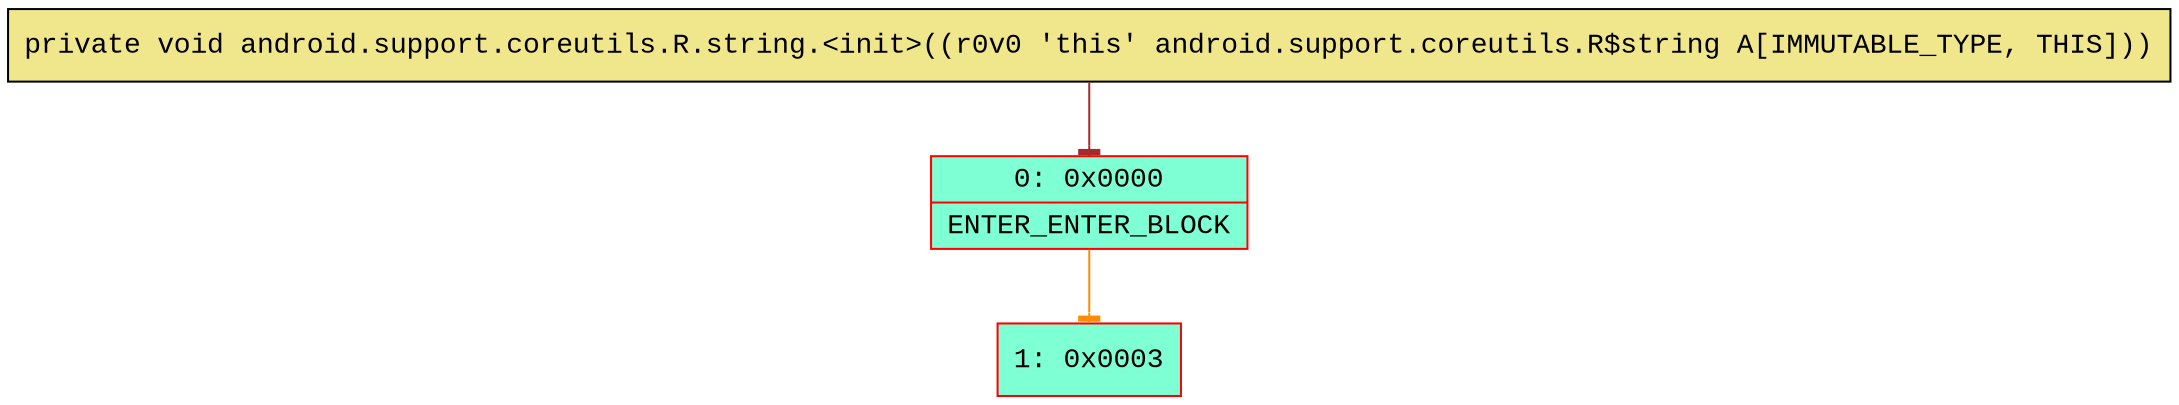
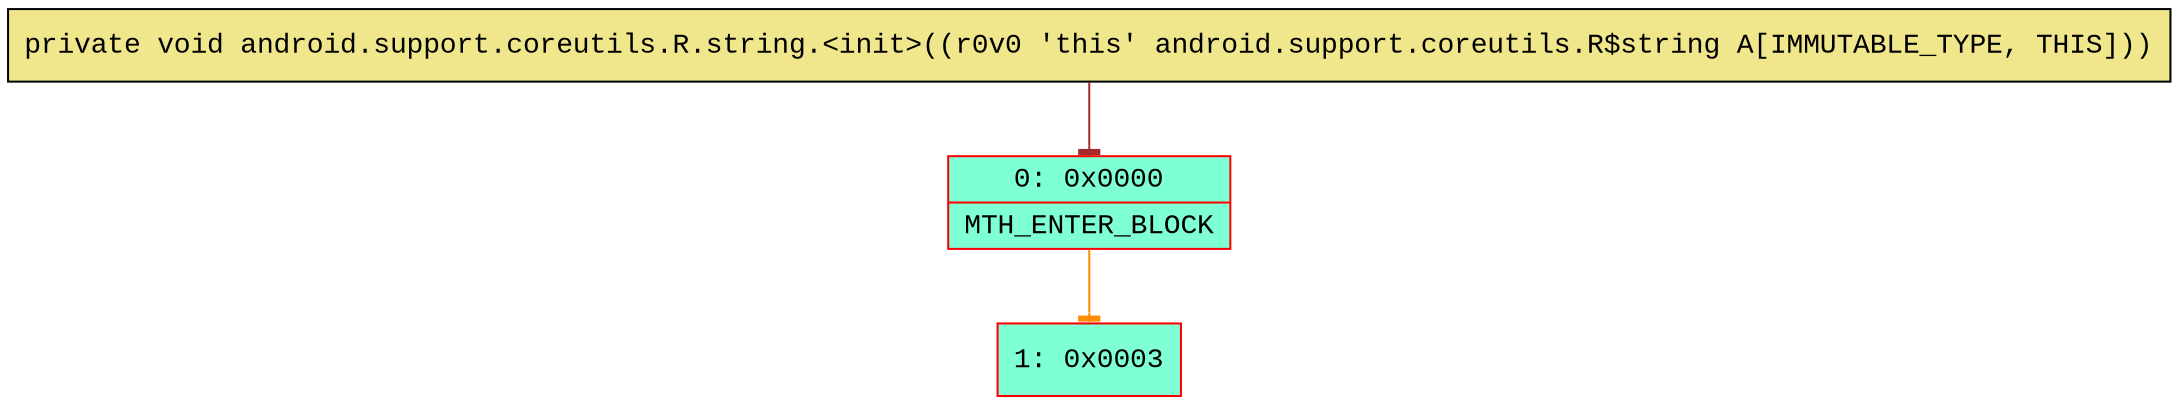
  digraph {
    fontname="Liberation Mono"
    node [color=red shape=record style=filled fillcolor=aquamarine fontname="Liberation Mono"]
    edge [arrowhead=tee fontname="Liberation Mono"]
-   n1 [label="{0\:\ 0x0000|ENTER_ENTER_BLOCK\l}"]
+   n1 [label="{0\:\ 0x0000|MTH_ENTER_BLOCK\l}"]
    n2 [label="{1\:\ 0x0003}"]
    n3 [label="{private void android.support.coreutils.R.string.\<init\>((r0v0 'this' android.support.coreutils.R$string A[IMMUTABLE_TYPE, THIS])) }" fillcolor=khaki color=""]
    subgraph cluster_1 {
      label="R(0)"
    }
    n1 -> n2 [color=darkorange]
    n3 -> n1 [color=brown]
  }
